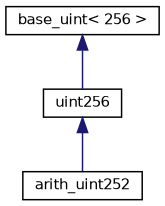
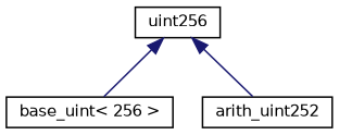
  digraph {
    rankdir=TB
    node [color=black fillcolor=white fontname=Helvetica fontsize=10 shape=record style=filled]
    edge [color=midnightblue dir=back fontname=Helvetica fontsize=10 labelfontname=Helvetica labelfontsize=10 style=solid]
    n1 [height=0.2 label="base_uint\< 256 \>" width=0.4]
    n2 [height=0.2 label=uint256 width=0.4]
    n3 [height=0.2 label=arith_uint252 width=0.4]
-   n1 -> n2
+   n2 -> n1
    n2 -> n3
  }
